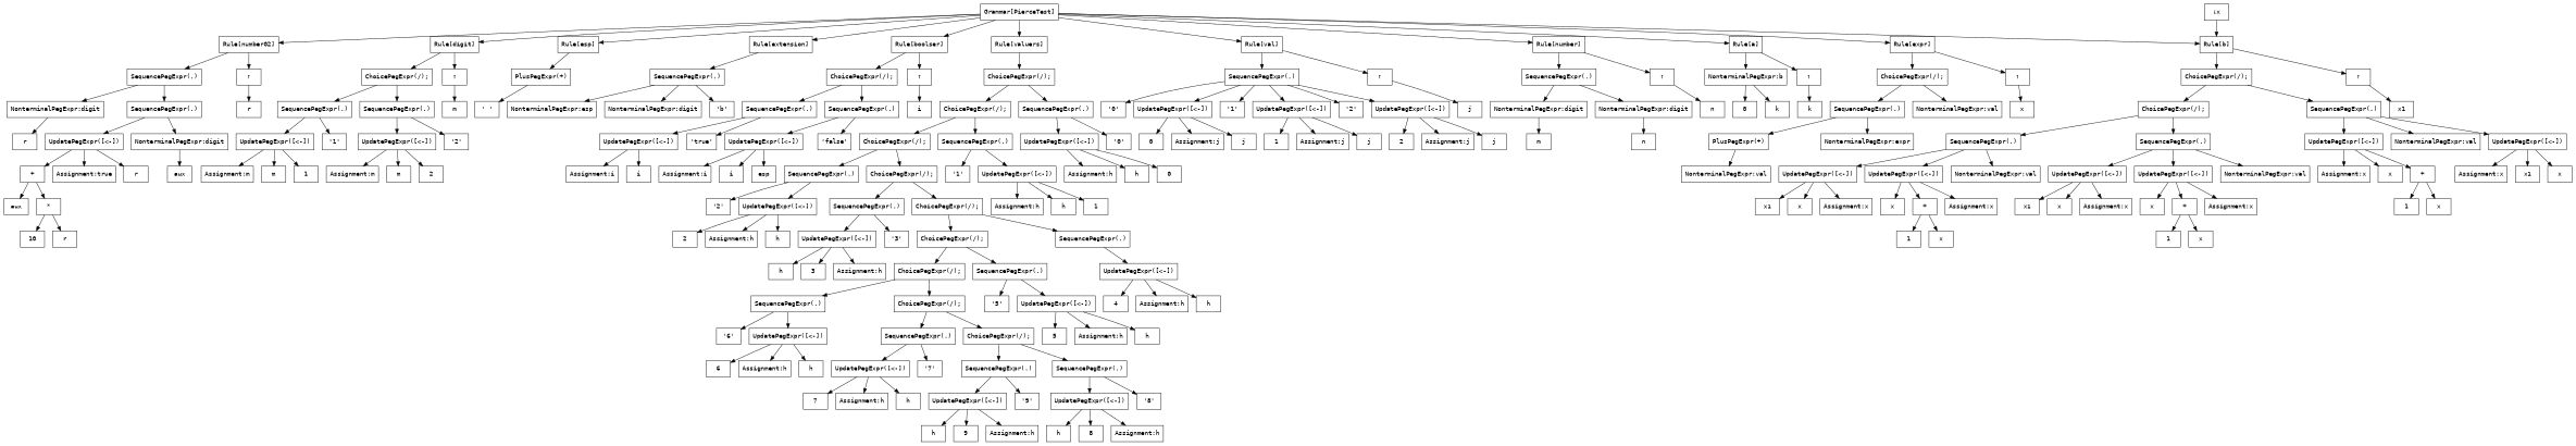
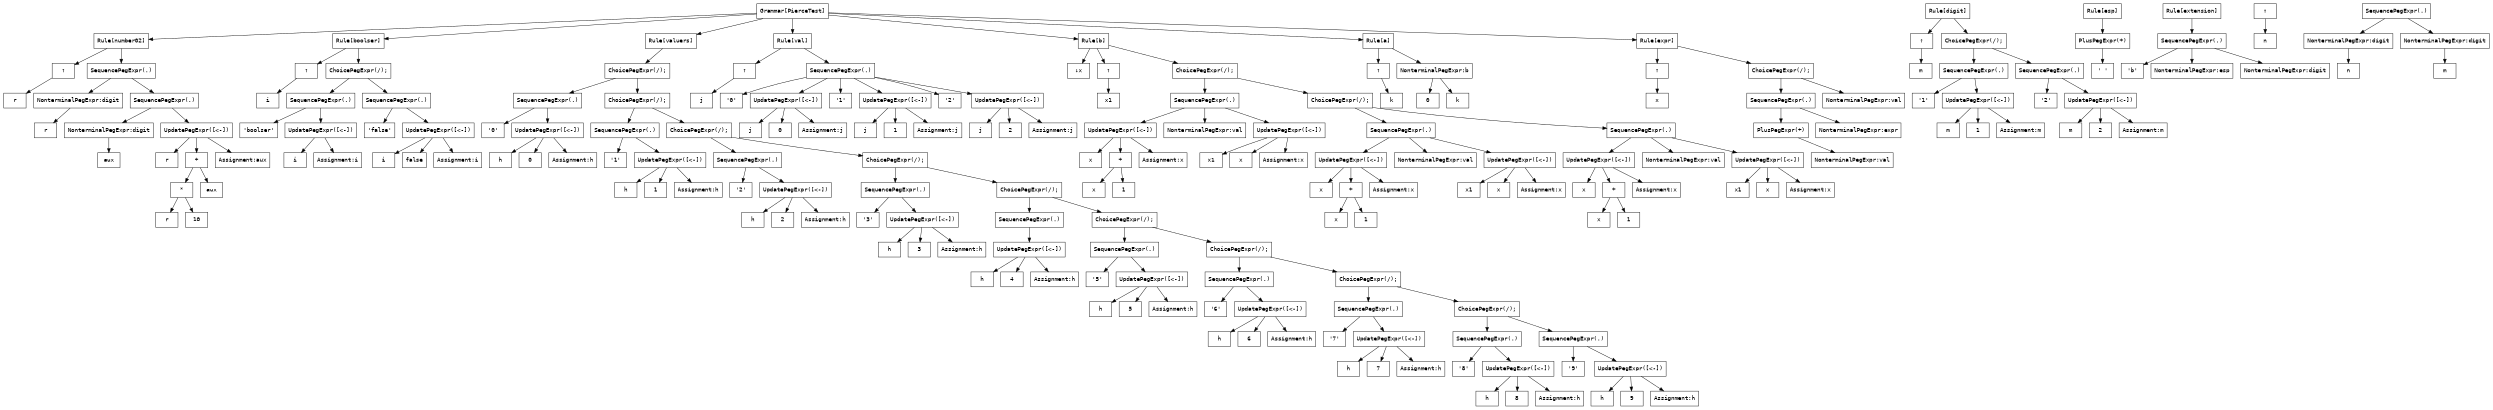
  digraph {
    fontname="DejaVu Sans Mono"
    node [fontname="DejaVu Sans Mono" shape=box]
    edge [fontname="DejaVu Sans Mono"]
    n1 [label="Grammar[PierceTest]"]
-   n2 [label="Rule[number]"]
    n3 [label="Rule[number02]"]
    n4 [label="Rule[digit]"]
    n5 [label="Rule[esp]"]
    n6 [label="Rule[extension]"]
    n7 [label="Rule[boolser]"]
    n8 [label="Rule[valuers]"]
    n9 [label="Rule[val]"]
    n10 [label="Rule[b]"]
    n11 [label="Rule[a]"]
    n12 [label="Rule[expr]"]
    n13 [label="↑"]
    n14 [label="SequencePegExpr(.)"]
    n15 [label="↑"]
    n16 [label="SequencePegExpr(.)"]
    n17 [label="↑"]
    n18 [label="ChoicePegExpr(/);"]
    n19 [label="PlusPegExpr(+)"]
    n20 [label="SequencePegExpr(.)"]
    n21 [label="↑"]
    n22 [label="ChoicePegExpr(/);"]
    n23 [label="ChoicePegExpr(/);"]
    n24 [label="↑"]
    n25 [label="SequencePegExpr(.)"]
    n26 [label="↓x"]
    n27 [label="↑"]
    n28 [label="ChoicePegExpr(/);"]
    n29 [label="↑"]
    n30 [label="NonterminalPegExpr:b"]
    n31 [label="↑"]
    n32 [label="ChoicePegExpr(/);"]
    n33 [label=n]
    n34 [label="NonterminalPegExpr:digit"]
    n35 [label="NonterminalPegExpr:digit"]
    n36 [label=n]
    n37 [label=m]
    n38 [label=r]
    n39 [label="NonterminalPegExpr:digit"]
    n40 [label="SequencePegExpr(.)"]
    n41 [label=r]
    n42 [label="NonterminalPegExpr:digit"]
    n43 [label="UpdatePegExpr([<-])"]
    n44 [label=aux]
    n45 [label=r]
    n46 [label="+"]
-   n47 [label="Assignment:true"]
+   n47 [label="Assignment:aux"]
    n48 [label="*"]
    n49 [label=aux]
    n50 [label=r]
    n51 [label=10]
    n52 [label=m]
    n53 [label="SequencePegExpr(.)"]
    n54 [label="SequencePegExpr(.)"]
    n55 [label="'1'"]
    n56 [label="UpdatePegExpr([<-])"]
    n57 [label="'2'"]
    n58 [label="UpdatePegExpr([<-])"]
    n59 [label=m]
    n60 [label=1]
    n61 [label="Assignment:m"]
    n62 [label=m]
    n63 [label=2]
    n64 [label="Assignment:m"]
    n65 [label="' '"]
    n66 [label="'b'"]
    n67 [label="NonterminalPegExpr:esp"]
    n68 [label="NonterminalPegExpr:digit"]
    n69 [label=i]
    n70 [label="SequencePegExpr(.)"]
    n71 [label="SequencePegExpr(.)"]
-   n72 [label="'true'"]
+   n72 [label="'boolser'"]
    n73 [label="UpdatePegExpr([<-])"]
    n74 [label="'false'"]
    n75 [label="UpdatePegExpr([<-])"]
    n76 [label=i]
    n77 [label="Assignment:i"]
    n78 [label=i]
-   n79 [label=esp]
+   n79 [label=false]
    n80 [label="Assignment:i"]
    n81 [label="SequencePegExpr(.)"]
    n82 [label="ChoicePegExpr(/);"]
    n83 [label="'0'"]
    n84 [label="UpdatePegExpr([<-])"]
    n85 [label="SequencePegExpr(.)"]
    n86 [label="ChoicePegExpr(/);"]
    n87 [label=h]
    n88 [label=0]
    n89 [label="Assignment:h"]
    n90 [label="'1'"]
    n91 [label="UpdatePegExpr([<-])"]
    n92 [label="SequencePegExpr(.)"]
    n93 [label="ChoicePegExpr(/);"]
    n94 [label=h]
    n95 [label=1]
    n96 [label="Assignment:h"]
    n97 [label="'2'"]
    n98 [label="UpdatePegExpr([<-])"]
    n99 [label="SequencePegExpr(.)"]
    n100 [label="ChoicePegExpr(/);"]
    n101 [label=h]
    n102 [label=2]
    n103 [label="Assignment:h"]
    n104 [label="'3'"]
    n105 [label="UpdatePegExpr([<-])"]
    n106 [label="SequencePegExpr(.)"]
    n107 [label="ChoicePegExpr(/);"]
    n108 [label=h]
    n109 [label=3]
    n110 [label="Assignment:h"]
    n111 [label="UpdatePegExpr([<-])"]
    n112 [label="SequencePegExpr(.)"]
    n113 [label="ChoicePegExpr(/);"]
    n114 [label=h]
    n115 [label=4]
    n116 [label="Assignment:h"]
    n117 [label="'5'"]
    n118 [label="UpdatePegExpr([<-])"]
    n119 [label="SequencePegExpr(.)"]
    n120 [label="ChoicePegExpr(/);"]
    n121 [label=h]
    n122 [label=5]
    n123 [label="Assignment:h"]
    n124 [label="'6'"]
    n125 [label="UpdatePegExpr([<-])"]
    n126 [label="SequencePegExpr(.)"]
    n127 [label="ChoicePegExpr(/);"]
    n128 [label=h]
    n129 [label=6]
    n130 [label="Assignment:h"]
    n131 [label="'7'"]
    n132 [label="UpdatePegExpr([<-])"]
    n133 [label="SequencePegExpr(.)"]
    n134 [label="SequencePegExpr(.)"]
    n135 [label=h]
    n136 [label=7]
    n137 [label="Assignment:h"]
    n138 [label="'8'"]
    n139 [label="UpdatePegExpr([<-])"]
    n140 [label="'9'"]
    n141 [label="UpdatePegExpr([<-])"]
    n142 [label=h]
    n143 [label=8]
    n144 [label="Assignment:h"]
    n145 [label=h]
    n146 [label=9]
    n147 [label="Assignment:h"]
    n148 [label=j]
    n149 [label="'0'"]
    n150 [label="UpdatePegExpr([<-])"]
    n151 [label="'1'"]
    n152 [label="UpdatePegExpr([<-])"]
    n153 [label="'2'"]
    n154 [label="UpdatePegExpr([<-])"]
    n155 [label=j]
    n156 [label=0]
    n157 [label="Assignment:j"]
    n158 [label=j]
    n159 [label=1]
    n160 [label="Assignment:j"]
    n161 [label=j]
    n162 [label=2]
    n163 [label="Assignment:j"]
    n164 [label=x1]
    n165 [label="SequencePegExpr(.)"]
    n166 [label="ChoicePegExpr(/);"]
    n167 [label="UpdatePegExpr([<-])"]
    n168 [label="NonterminalPegExpr:val"]
    n169 [label="UpdatePegExpr([<-])"]
    n170 [label="SequencePegExpr(.)"]
    n171 [label="SequencePegExpr(.)"]
    n172 [label=x]
    n173 [label="+"]
    n174 [label="Assignment:x"]
    n175 [label=x1]
    n176 [label=x]
    n177 [label="Assignment:x"]
    n178 [label=x]
    n179 [label=1]
    n180 [label="UpdatePegExpr([<-])"]
    n181 [label="NonterminalPegExpr:val"]
    n182 [label="UpdatePegExpr([<-])"]
    n183 [label="UpdatePegExpr([<-])"]
    n184 [label="NonterminalPegExpr:val"]
    n185 [label="UpdatePegExpr([<-])"]
    n186 [label=x]
    n187 [label="+"]
    n188 [label="Assignment:x"]
    n189 [label=x1]
    n190 [label=x]
    n191 [label="Assignment:x"]
    n192 [label=x]
    n193 [label=1]
    n194 [label=x]
    n195 [label="+"]
    n196 [label="Assignment:x"]
    n197 [label=x1]
    n198 [label=x]
    n199 [label="Assignment:x"]
    n200 [label=x]
    n201 [label=1]
    n202 [label=k]
    n203 [label=0]
    n204 [label=k]
    n205 [label=x]
    n206 [label="SequencePegExpr(.)"]
    n207 [label="NonterminalPegExpr:val"]
    n208 [label="PlusPegExpr(+)"]
    n209 [label="NonterminalPegExpr:expr"]
    n210 [label="NonterminalPegExpr:val"]
-   n1 -> n2
    n1 -> n3
-   n1 -> n4
-   n1 -> n5
-   n1 -> n6
    n1 -> n7
    n1 -> n8
    n1 -> n9
    n1 -> n10
    n1 -> n11
    n1 -> n12
-   n2 -> n13
-   n2 -> n14
    n3 -> n15
    n3 -> n16
    n4 -> n17
    n4 -> n18
    n5 -> n19
    n6 -> n20
    n7 -> n21
    n7 -> n22
    n8 -> n23
    n9 -> n24
    n9 -> n25
-   n26 -> n10
+   n10 -> n26
    n10 -> n27
    n10 -> n28
    n11 -> n29
    n11 -> n30
    n12 -> n31
    n12 -> n32
    n13 -> n33
    n14 -> n34
    n14 -> n35
    n15 -> n38
    n16 -> n39
    n16 -> n40
    n17 -> n52
    n18 -> n53
    n18 -> n54
    n19 -> n65
    n20 -> n66
    n20 -> n67
    n20 -> n68
    n21 -> n69
    n22 -> n70
    n22 -> n71
    n23 -> n81
    n23 -> n82
    n24 -> n148
    n25 -> n149
    n25 -> n150
    n25 -> n151
    n25 -> n152
    n25 -> n153
    n25 -> n154
    n27 -> n164
    n28 -> n165
    n28 -> n166
    n29 -> n202
    n30 -> n203
    n30 -> n204
    n31 -> n205
    n32 -> n206
    n32 -> n207
    n34 -> n36
    n35 -> n37
    n39 -> n41
    n40 -> n42
    n40 -> n43
    n42 -> n44
    n43 -> n45
    n43 -> n46
    n43 -> n47
    n46 -> n48
    n46 -> n49
    n48 -> n50
    n48 -> n51
    n53 -> n55
    n53 -> n56
    n54 -> n57
    n54 -> n58
    n56 -> n59
    n56 -> n60
    n56 -> n61
    n58 -> n62
    n58 -> n63
    n58 -> n64
    n70 -> n72
    n70 -> n73
    n71 -> n74
    n71 -> n75
    n73 -> n76
    n73 -> n77
    n75 -> n78
    n75 -> n79
    n75 -> n80
    n81 -> n83
    n81 -> n84
    n82 -> n85
    n82 -> n86
    n84 -> n87
    n84 -> n88
    n84 -> n89
    n85 -> n90
    n85 -> n91
    n86 -> n92
    n86 -> n93
    n91 -> n94
    n91 -> n95
    n91 -> n96
    n92 -> n97
    n92 -> n98
    n93 -> n99
    n93 -> n100
    n98 -> n101
    n98 -> n102
    n98 -> n103
    n99 -> n104
    n99 -> n105
    n100 -> n106
    n100 -> n107
    n105 -> n108
    n105 -> n109
    n105 -> n110
    n106 -> n111
    n107 -> n112
    n107 -> n113
    n111 -> n114
    n111 -> n115
    n111 -> n116
    n112 -> n117
    n112 -> n118
    n113 -> n119
    n113 -> n120
    n118 -> n121
    n118 -> n122
    n118 -> n123
    n119 -> n124
    n119 -> n125
    n120 -> n126
    n120 -> n127
    n125 -> n128
    n125 -> n129
    n125 -> n130
    n126 -> n131
    n126 -> n132
    n127 -> n133
    n127 -> n134
    n132 -> n135
    n132 -> n136
    n132 -> n137
    n133 -> n138
    n133 -> n139
    n134 -> n140
    n134 -> n141
    n139 -> n142
    n139 -> n143
    n139 -> n144
    n141 -> n145
    n141 -> n146
    n141 -> n147
    n150 -> n155
    n150 -> n156
    n150 -> n157
    n152 -> n158
    n152 -> n159
    n152 -> n160
    n154 -> n161
    n154 -> n162
    n154 -> n163
    n165 -> n167
    n165 -> n168
    n165 -> n169
    n166 -> n170
    n166 -> n171
    n167 -> n172
    n167 -> n173
    n167 -> n174
    n169 -> n175
    n169 -> n176
    n169 -> n177
    n170 -> n180
    n170 -> n181
    n170 -> n182
    n171 -> n183
    n171 -> n184
    n171 -> n185
    n173 -> n178
    n173 -> n179
    n180 -> n186
    n180 -> n187
    n180 -> n188
    n182 -> n189
    n182 -> n190
    n182 -> n191
    n183 -> n194
    n183 -> n195
    n183 -> n196
    n185 -> n197
    n185 -> n198
    n185 -> n199
    n187 -> n192
    n187 -> n193
    n195 -> n200
    n195 -> n201
    n206 -> n208
    n206 -> n209
    n208 -> n210
  }
